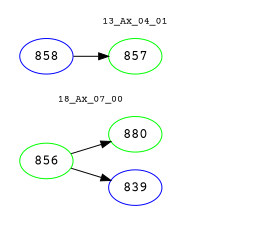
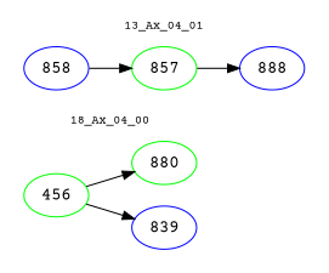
  digraph {
    fontname="Courier Prime"
    rankdir=LR
    node [color=green fontname="Courier Prime"]
    edge [color=black fontname="Courier Prime"]
-   n1 [label=856]
+   n1 [label=456]
    n2 [color=blue label=839]
    n3 [label=880]
    n4 [label=857]
+   n5 [color=blue label=888]
    n6 [color=blue label=858]
    subgraph cluster_1 {
      color=white
      fontsize=10
-     label="18_Ax_07_00"
+     label="18_Ax_04_00"
      n1
      n2
      n3
    }
    subgraph cluster_2 {
      color=white
      fontsize=10
      label="13_Ax_04_01"
      n4
+     n5
      n6
    }
    n1 -> n2
    n1 -> n3
+   n4 -> n5
    n6 -> n4
  }
